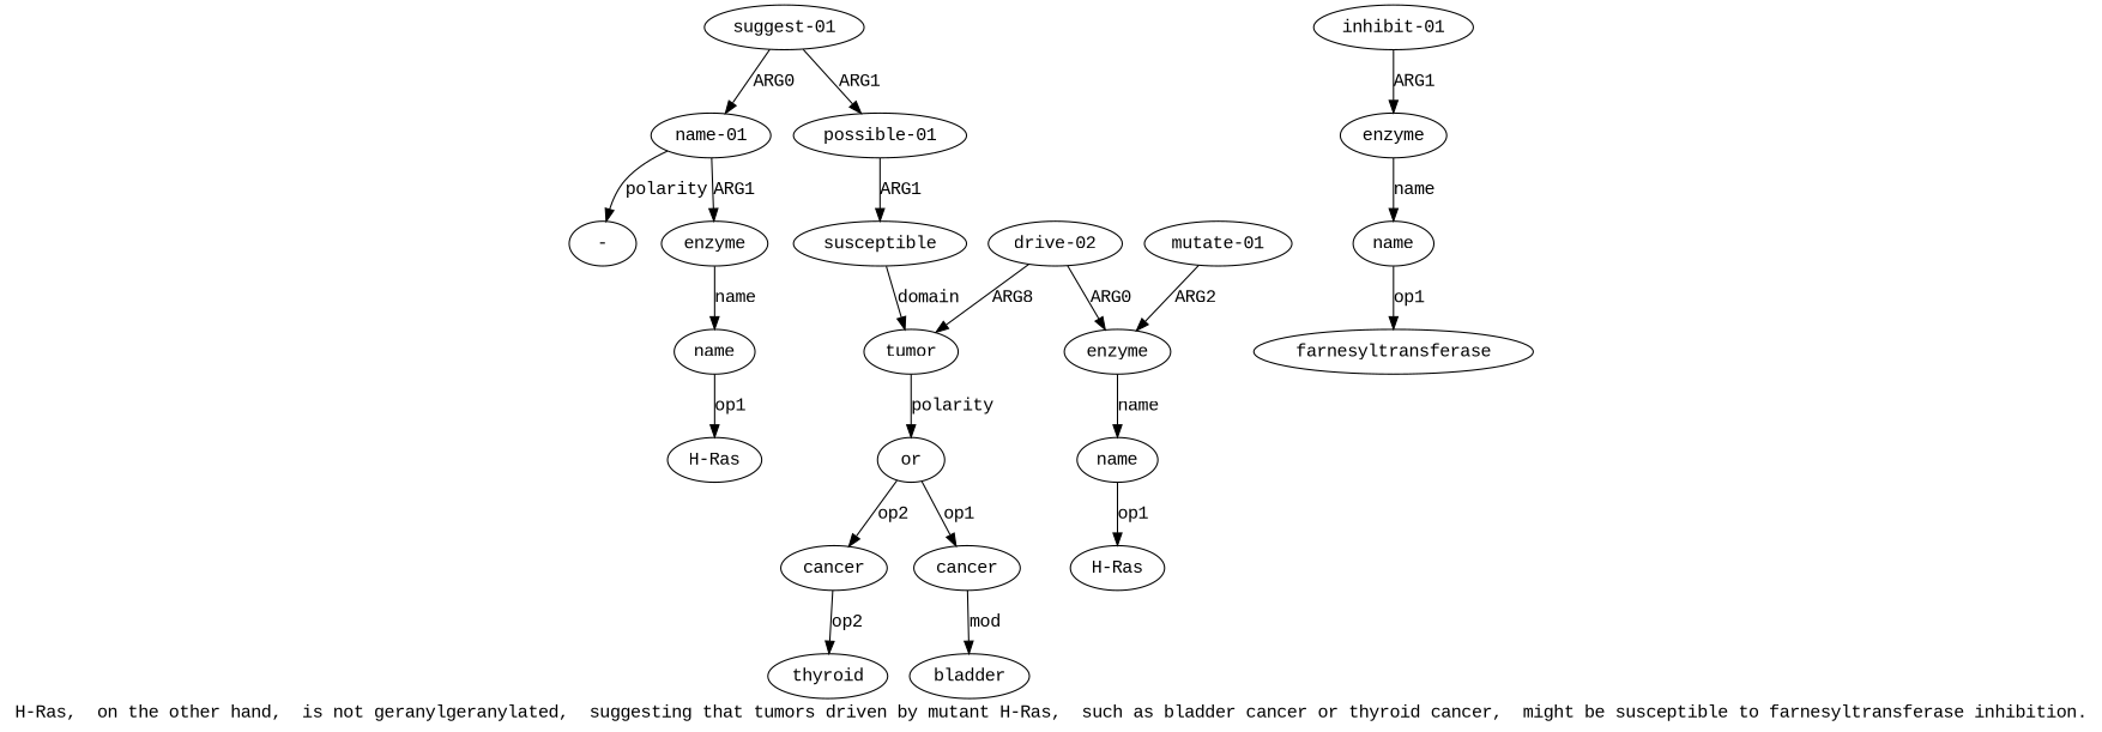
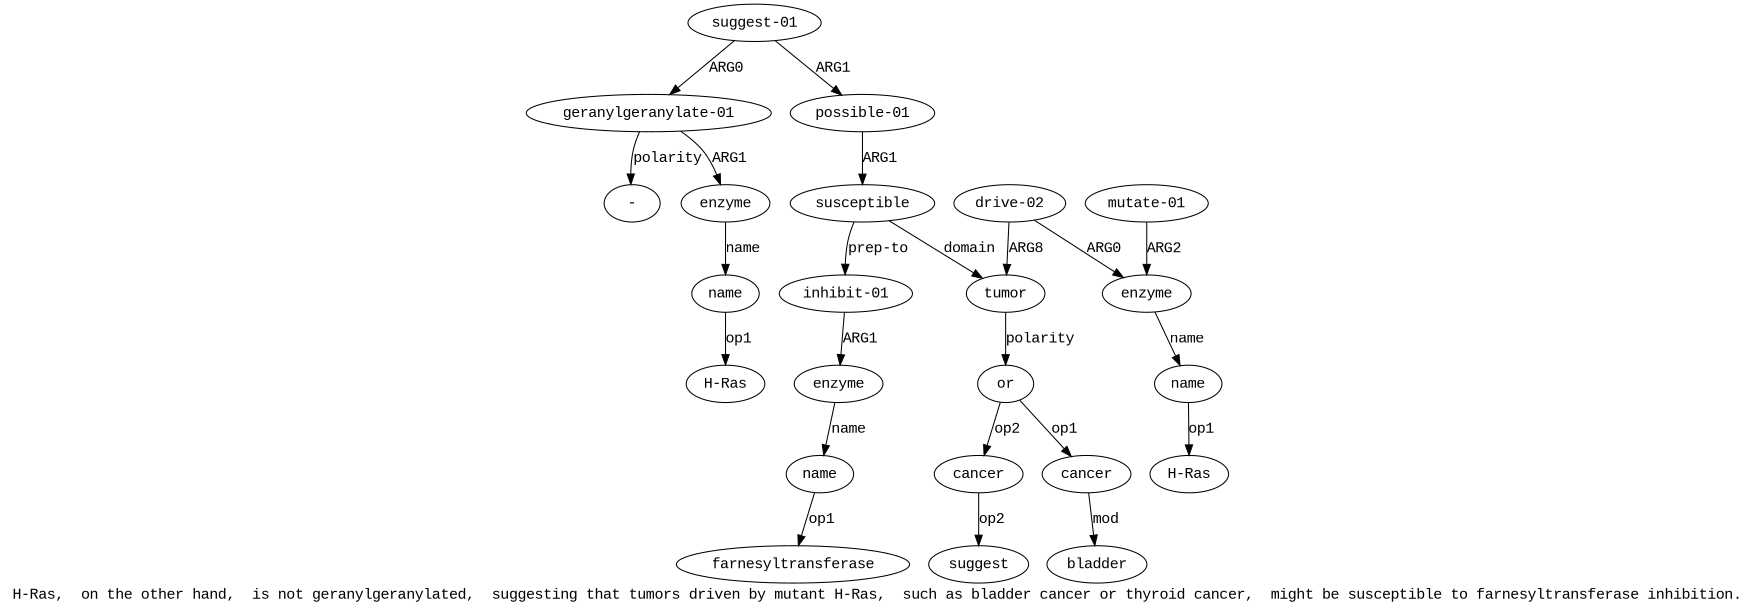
  digraph {
    fontname="Liberation Mono"
    label="H-Ras,  on the other hand,  is not geranylgeranylated,  suggesting that tumors driven by mutant H-Ras,  such as bladder cancer or thyroid cancer,  might be susceptible to farnesyltransferase inhibition."
    node [color=black fontname="Liberation Mono" gold_ind=-1 gold_label=enzyme test_ind=-1 test_label=enzyme]
    edge [color=black fontname="Liberation Mono" gold_label=ARG1 test_label=ARG1]
    n1 [gold_label="H-Ras" label="H-Ras" test_label="H-Ras"]
    n2 [gold_label=farnesyltransferase label=farnesyltransferase test_label=farnesyltransferase]
    n3 [gold_label="-" label="-" test_label="-"]
    n4 [gold_label="H-Ras" label="H-Ras" test_label="H-Ras"]
    n5 [gold_ind=15 gold_label=cancer label=cancer test_ind=15 test_label=cancer]
-   n6 [gold_ind=16 gold_label=thyroid label=thyroid test_ind=16 test_label=thyroid]
+   n6 [gold_ind=16 gold_label=thyroid label=suggest test_ind=16 test_label=thyroid]
    n7 [gold_ind=14 gold_label=bladder label=bladder test_ind=14 test_label=bladder]
    n8 [gold_ind=17 gold_label="inhibit-01" label="inhibit-01" test_ind=17 test_label="inhibit-01"]
    n9 [gold_ind=18 label=enzyme test_ind=18]
    n10 [gold_ind=19 gold_label=name label=name test_ind=19 test_label=name]
    n11 [gold_ind=11 gold_label="mutate-01" label="mutate-01" test_ind=11 test_label="mutate-01"]
    n12 [gold_ind=9 label=enzyme test_ind=9]
    n13 [gold_ind=10 gold_label=name label=name test_ind=10 test_label=name]
    n14 [gold_ind=13 gold_label=cancer label=cancer test_ind=13 test_label=cancer]
    n15 [gold_ind=12 gold_label=or label=or test_ind=12 test_label=or]
-   n16 [gold_ind=1 gold_label="geranylgeranylate-01" label="name-01" test_ind=1 test_label="geranylgeranylate-01"]
+   n16 [gold_ind=1 gold_label="geranylgeranylate-01" label="geranylgeranylate-01" test_ind=1 test_label="geranylgeranylate-01"]
    n17 [gold_ind=2 label=enzyme test_ind=2]
    n18 [gold_ind=3 gold_label=name label=name test_ind=3 test_label=name]
    n19 [gold_ind=5 gold_label="possible-01" label="possible-01" test_ind=5 test_label="possible-01"]
    n20 [gold_ind=6 gold_label=susceptible label=susceptible test_ind=6 test_label=susceptible]
    n21 [gold_ind=7 gold_label=tumor label=tumor test_ind=7 test_label=tumor]
    n22 [gold_ind=4 gold_label="suggest-01" label="suggest-01" test_ind=4 test_label="suggest-01"]
    n23 [gold_ind=8 gold_label="drive-02" label="drive-02" test_ind=8 test_label="drive-02"]
    n5 -> n6 [gold_label=op2 label=op2 test_label=op2]
    n8 -> n9 [label=ARG1]
    n9 -> n10 [gold_label=name label=name test_label=name]
    n10 -> n2 [gold_label=op1 label=op1 test_label=op1]
    n11 -> n12 [gold_label=ARG2 label=ARG2 test_label=ARG2]
    n12 -> n13 [gold_label=name label=name test_label=name]
    n13 -> n4 [gold_label=op1 label=op1 test_label=op1]
    n14 -> n7 [gold_label=mod label=mod test_label=mod]
    n15 -> n5 [gold_label=op2 label=op2 test_label=op2]
    n15 -> n14 [gold_label=op1 label=op1 test_label=op1]
    n16 -> n3 [gold_label=polarity label=polarity test_label=polarity]
    n16 -> n17 [label=ARG1]
    n17 -> n18 [gold_label=name label=name test_label=name]
    n18 -> n1 [gold_label=op1 label=op1 test_label=op1]
    n19 -> n20 [label=ARG1]
+   n20 -> n8 [gold_label="prep-to" label="prep-to" test_label="prep-to"]
    n20 -> n21 [gold_label=domain label=domain test_label=domain]
    n21 -> n15 [gold_label=example label=polarity test_label=example]
    n22 -> n16 [gold_label=ARG0 label=ARG0 test_label=ARG0]
    n22 -> n19 [label=ARG1]
    n23 -> n12 [gold_label=ARG0 label=ARG0 test_label=ARG0]
    n23 -> n21 [label=ARG8]
  }
